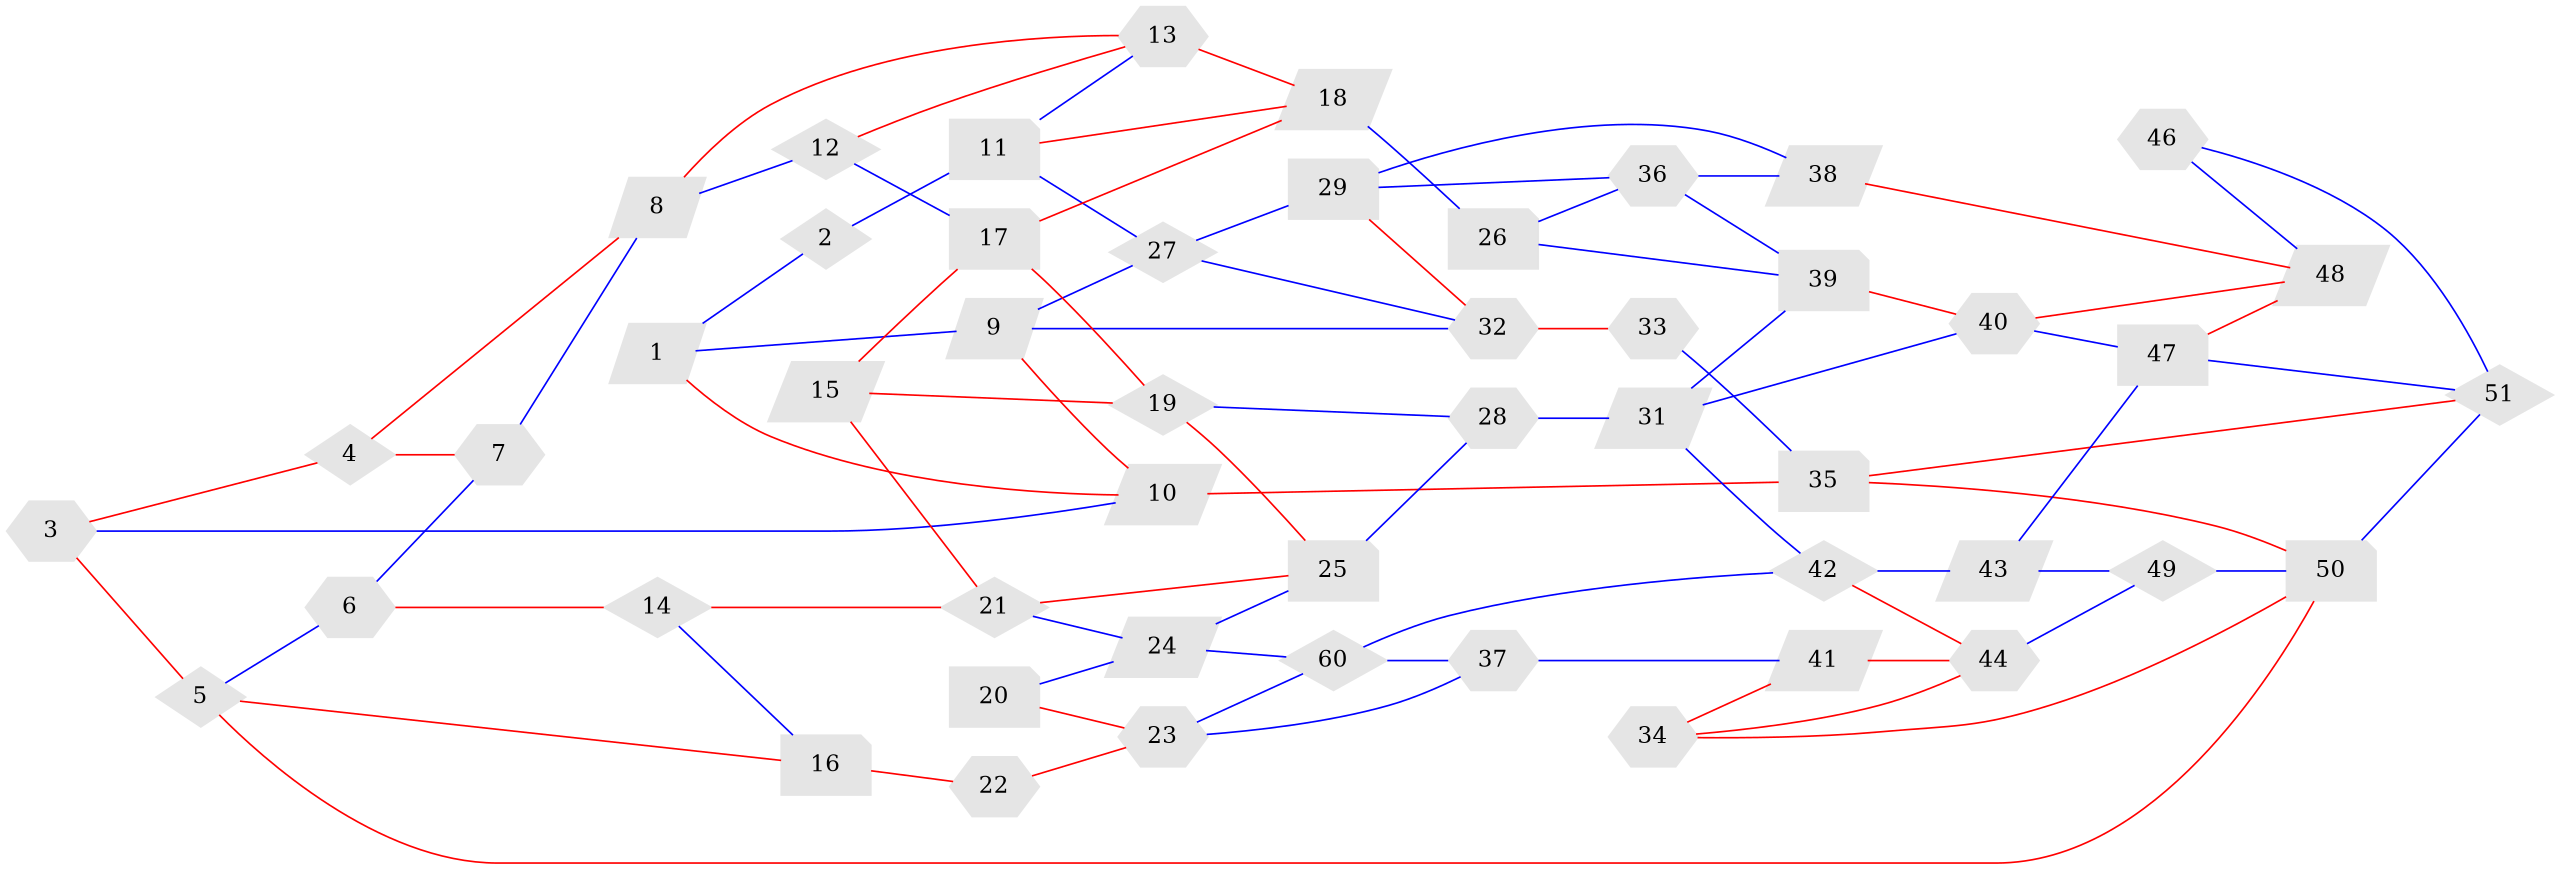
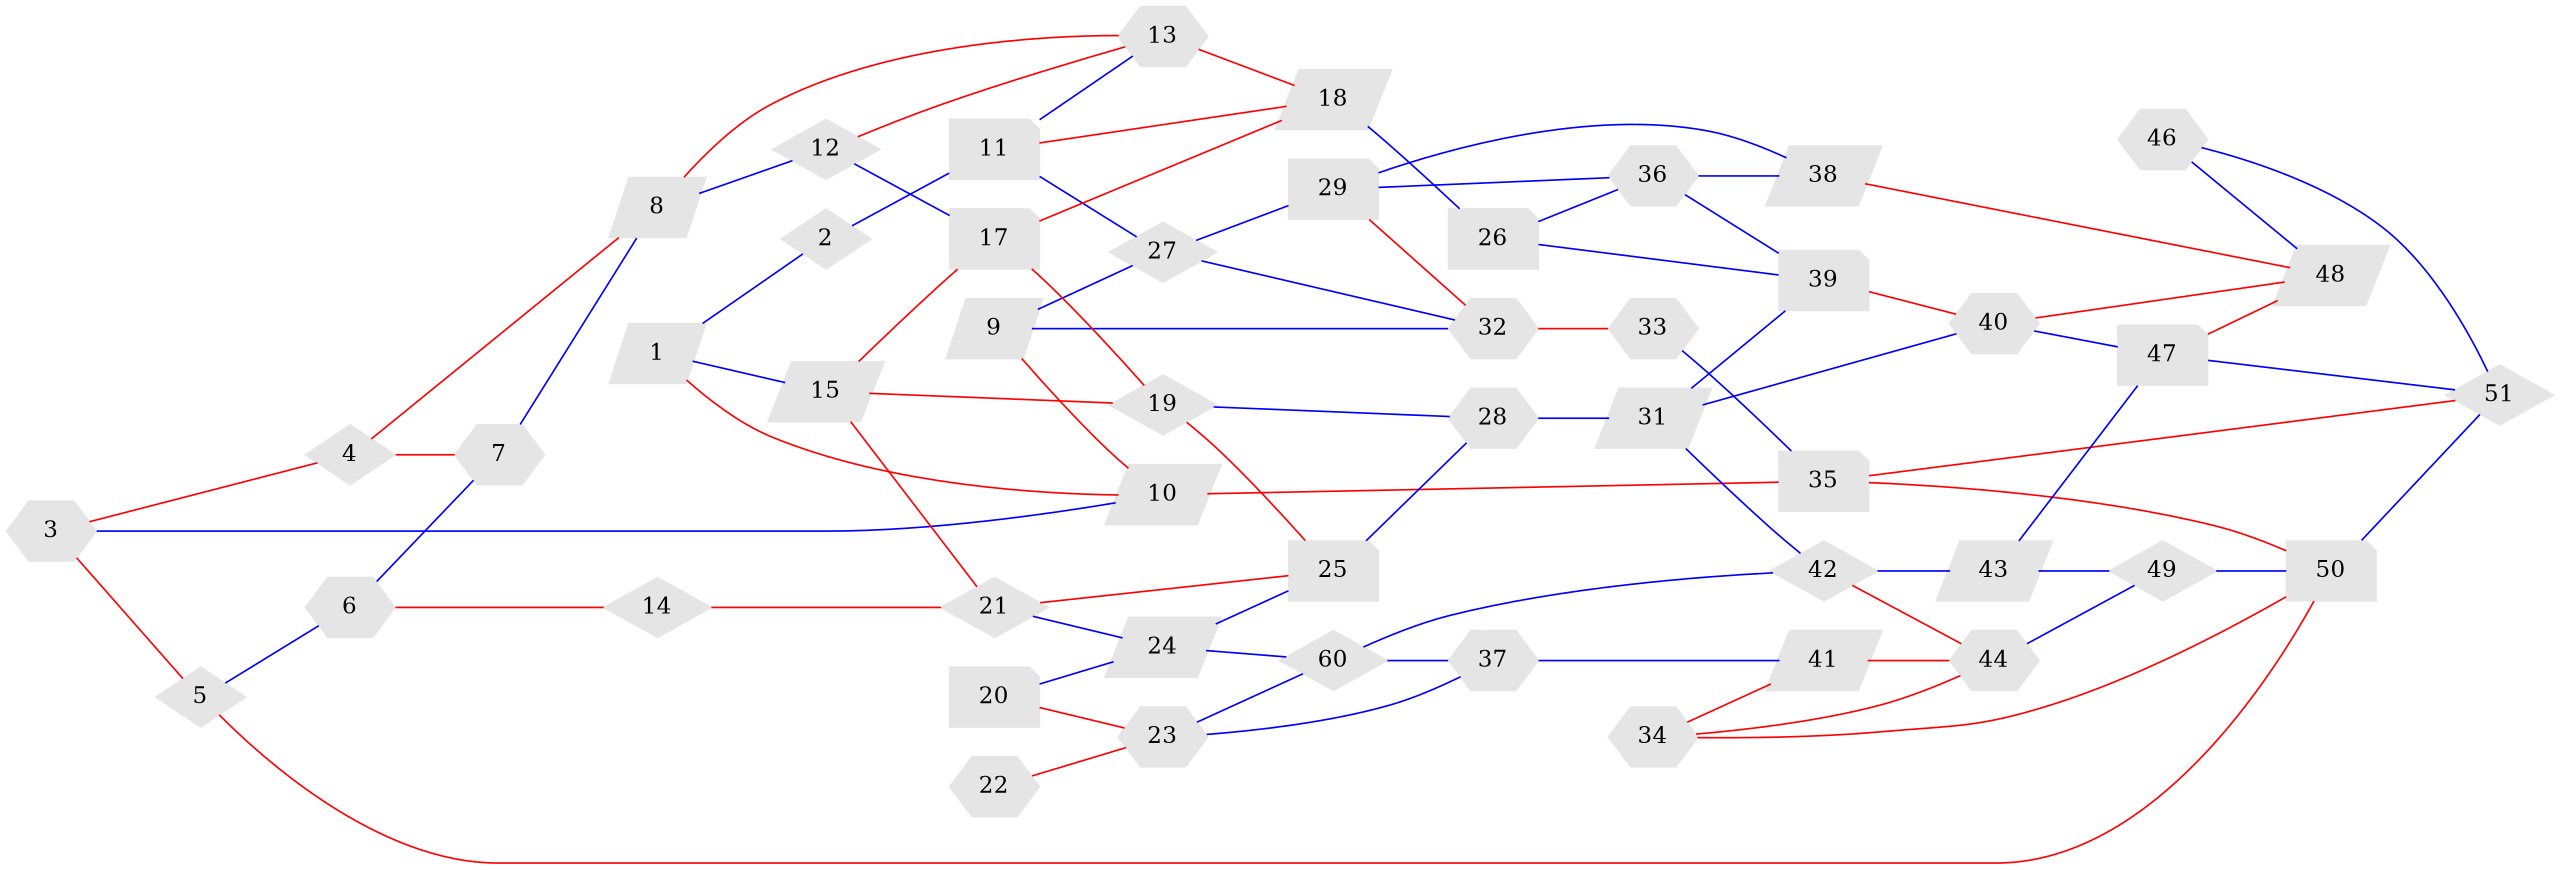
  graph {
    rankdir=LR
    node [color=gray90 shape=hexagon style=filled]
    edge [color=blue weight=1.0]
    1 [shape=parallelogram]
    2 [shape=diamond]
    9 [shape=parallelogram]
    10 [shape=parallelogram]
    11 [shape=note]
    27 [shape=diamond]
    32
    35 [shape=note]
    3
    4 [shape=diamond]
    5 [shape=diamond]
    13
    18 [shape=parallelogram]
    7
    8 [shape=parallelogram]
    6
-   16 [shape=note]
    50 [shape=note]
    12 [shape=diamond]
    14 [shape=diamond]
    22
    51 [shape=diamond]
    21 [shape=diamond]
    17 [shape=note]
    29 [shape=note]
    33
    26 [shape=note]
    19 [shape=diamond]
    25 [shape=note]
    24 [shape=parallelogram]
    15 [shape=parallelogram]
    28
    23
    36
    39 [shape=note]
    31 [shape=parallelogram]
    20 [shape=note]
    n38 [label=60 shape=diamond]
    37
    42 [shape=diamond]
    41 [shape=parallelogram]
    38 [shape=parallelogram]
    40
    48 [shape=parallelogram]
    44
    43 [shape=parallelogram]
    47 [shape=note]
    34
    49 [shape=diamond]
    46
    1 -- 2
-   1 -- 9
+   1 -- 15
    1 -- 10 [color=red]
    2 -- 11
    9 -- 10 [color=red]
    9 -- 27
    9 -- 32
    10 -- 35 [color=red weight=2.0]
    11 -- 27
    11 -- 13
    11 -- 18 [color=red]
    27 -- 32
    27 -- 29
    32 -- 33 [color=red]
    35 -- 50 [color=red]
    35 -- 51 [color=red]
    3 -- 10
    3 -- 4 [color=red]
    3 -- 5 [color=red]
    4 -- 7 [color=red]
    4 -- 8 [color=red]
    5 -- 6
-   5 -- 16 [color=red]
    5 -- 50 [color=red]
    13 -- 18 [color=red]
    18 -- 26
    7 -- 8
    8 -- 13 [color=red]
    8 -- 12
    6 -- 7 [weight=2.0]
    6 -- 14 [color=red]
-   16 -- 22 [color=red weight=2.0]
    50 -- 51
    12 -- 13 [color=red]
    12 -- 17
-   14 -- 16
    14 -- 21 [color=red]
    22 -- 23 [color=red]
    21 -- 25 [color=red]
    21 -- 24
    17 -- 18 [color=red]
    17 -- 19 [color=red]
    29 -- 32 [color=red]
    29 -- 36
    29 -- 38
    33 -- 35
    26 -- 36
    26 -- 39
    19 -- 25 [color=red]
    19 -- 28
    25 -- 28
    24 -- 25
    24 -- n38
    15 -- 21 [color=red]
    15 -- 17 [color=red]
    15 -- 19 [color=red]
    28 -- 31
    23 -- n38
    23 -- 37
    36 -- 39
    36 -- 38
    39 -- 40 [color=red]
    31 -- 39
    31 -- 42
    31 -- 40
    20 -- 24
    20 -- 23 [color=red]
    n38 -- 37
    n38 -- 42
    37 -- 41
    42 -- 44 [color=red]
    42 -- 43
    41 -- 44 [color=red]
    38 -- 48 [color=red]
    40 -- 48 [color=red]
    40 -- 47
    44 -- 49
    43 -- 47
    43 -- 49 [weight=2.0]
    47 -- 51
    47 -- 48 [color=red]
    34 -- 50 [color=red]
    34 -- 41 [color=red]
    34 -- 44 [color=red]
    49 -- 50
    46 -- 51
    46 -- 48
  }
